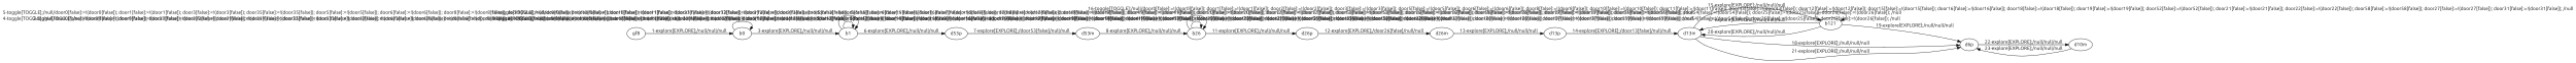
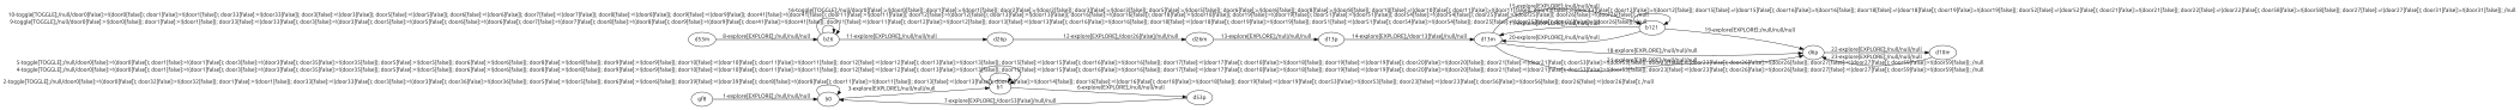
  digraph {
    fontname=Ubuntu
    rankdir=LR
    node [fontname=Ubuntu]
    edge [fontname=Ubuntu]
    gf8
    b0
    b1
    d53p
    d53m
    b26
    d26p
    d26m
    d13p
    d13m
    b121
    d6p
    d10m
    gf8 -> b0 [label="1-explore[EXPLORE];/null/null/null"]
    b0 -> b0 [label="2-toggle[TOGGLE];/null/door0[false]:=!(door0[false]); door32[false]:=!(door32[false]); door1[false]:=!(door1[false]); door33[false]:=!(door33[false]); door3[false]:=!(door3[false]); door36[false]:=!(door36[false]); door5[false]:=!(door5[false]); door6[false]:=!(door6[false]); door39[false]:=!(door39[false]); door8[false]:=!(door8[false]); door11[false]:=!(door11[false]); door13[false]:=!(door13[false]); door14[false]:=!(door14[false]); door16[false]:=!(door16[false]); door18[false]:=!(door18[false]); door19[false]:=!(door19[false]); door53[false]:=!(door53[false]); door23[false]:=!(door23[false]); door56[false]:=!(door56[false]); door26[false]:=!(door26[false]); /null"]
    b0 -> b1 [label="3-explore[EXPLORE];/null/null/null"]
    b1 -> b1 [label="4-toggle[TOGGLE];/null/door0[false]:=!(door0[false]); door1[false]:=!(door1[false]); door3[false]:=!(door3[false]); door35[false]:=!(door35[false]); door5[false]:=!(door5[false]); door6[false]:=!(door6[false]); door8[false]:=!(door8[false]); door9[false]:=!(door9[false]); door10[false]:=!(door10[false]); door11[false]:=!(door11[false]); door12[false]:=!(door12[false]); door13[false]:=!(door13[false]); door15[false]:=!(door15[false]); door16[false]:=!(door16[false]); door17[false]:=!(door17[false]); door18[false]:=!(door18[false]); door19[false]:=!(door19[false]); door20[false]:=!(door20[false]); door21[false]:=!(door21[false]); door53[false]:=!(door53[false]); door23[false]:=!(door23[false]); door26[false]:=!(door26[false]); door27[false]:=!(door27[false]); door59[false]:=!(door59[false]); /null"]
    b1 -> b1 [label="5-toggle[TOGGLE];/null/door0[false]:=!(door0[false]); door1[false]:=!(door1[false]); door3[false]:=!(door3[false]); door35[false]:=!(door35[false]); door5[false]:=!(door5[false]); door6[false]:=!(door6[false]); door8[false]:=!(door8[false]); door9[false]:=!(door9[false]); door10[false]:=!(door10[false]); door11[false]:=!(door11[false]); door12[false]:=!(door12[false]); door13[false]:=!(door13[false]); door15[false]:=!(door15[false]); door16[false]:=!(door16[false]); door17[false]:=!(door17[false]); door18[false]:=!(door18[false]); door19[false]:=!(door19[false]); door20[false]:=!(door20[false]); door21[false]:=!(door21[false]); door53[false]:=!(door53[false]); door23[false]:=!(door23[false]); door26[false]:=!(door26[false]); door27[false]:=!(door27[false]); door59[false]:=!(door59[false]); /null"]
    b1 -> d53p [label="6-explore[EXPLORE];/null/null/null"]
-   d53p -> d53m [label="7-explore[EXPLORE];/door53[false]/null/null"]
+   d53p -> b0 [label="7-explore[EXPLORE];/door53[false]/null/null"]
    d53m -> b26 [label="8-explore[EXPLORE];/null/null/null"]
    b26 -> b26 [label="9-toggle[TOGGLE];/null/door0[false]:=!(door0[false]); door1[false]:=!(door1[false]); door33[false]:=!(door33[false]); door3[false]:=!(door3[false]); door5[false]:=!(door5[false]); door6[false]:=!(door6[false]); door7[false]:=!(door7[false]); door8[false]:=!(door8[false]); door9[false]:=!(door9[false]); door41[false]:=!(door41[false]); door11[false]:=!(door11[false]); door12[false]:=!(door12[false]); door13[false]:=!(door13[false]); door16[false]:=!(door16[false]); door18[false]:=!(door18[false]); door19[false]:=!(door19[false]); door51[false]:=!(door51[false]); door54[false]:=!(door54[false]); door25[false]:=!(door25[false]); door26[false]:=!(door26[false]); /null"]
    b26 -> b26 [label="10-toggle[TOGGLE];/null/door0[false]:=!(door0[false]); door1[false]:=!(door1[false]); door33[false]:=!(door33[false]); door3[false]:=!(door3[false]); door5[false]:=!(door5[false]); door6[false]:=!(door6[false]); door7[false]:=!(door7[false]); door8[false]:=!(door8[false]); door9[false]:=!(door9[false]); door41[false]:=!(door41[false]); door11[false]:=!(door11[false]); door12[false]:=!(door12[false]); door13[false]:=!(door13[false]); door16[false]:=!(door16[false]); door18[false]:=!(door18[false]); door19[false]:=!(door19[false]); door51[false]:=!(door51[false]); door54[false]:=!(door54[false]); door25[false]:=!(door25[false]); door26[false]:=!(door26[false]); /null"]
    b26 -> d26p [label="11-explore[EXPLORE];/null/null/null"]
    d26p -> d26m [label="12-explore[EXPLORE];/door26[false]/null/null"]
    d26m -> d13p [label="13-explore[EXPLORE];/null/null/null"]
    d13p -> d13m [label="14-explore[EXPLORE];/door13[false]/null/null"]
    d13m -> b121 [label="15-explore[EXPLORE];/null/null/null"]
    d13m -> d6p [label="18-explore[EXPLORE];/null/null/null"]
    d13m -> d6p [label="21-explore[EXPLORE];/null/null/null"]
    b121 -> d13m [label="17-explore[EXPLORE];/null/null/null"]
    b121 -> d13m [label="20-explore[EXPLORE];/null/null/null"]
    b121 -> b121 [label="16-toggle[TOGGLE];/null/door0[false]:=!(door0[false]); door1[false]:=!(door1[false]); door2[false]:=!(door2[false]); door3[false]:=!(door3[false]); door5[false]:=!(door5[false]); door6[false]:=!(door6[false]); door8[false]:=!(door8[false]); door10[false]:=!(door10[false]); door11[false]:=!(door11[false]); door43[false]:=!(door43[false]); door12[false]:=!(door12[false]); door15[false]:=!(door15[false]); door16[false]:=!(door16[false]); door18[false]:=!(door18[false]); door19[false]:=!(door19[false]); door52[false]:=!(door52[false]); door21[false]:=!(door21[false]); door22[false]:=!(door22[false]); door58[false]:=!(door58[false]); door27[false]:=!(door27[false]); door31[false]:=!(door31[false]); /null"]
    b121 -> d6p [label="19-explore[EXPLORE];/null/null/null"]
    d6p -> d10m [label="22-explore[EXPLORE];/null/null/null"]
    d10m -> d6p [label="23-explore[EXPLORE];/null/null/null"]
  }
